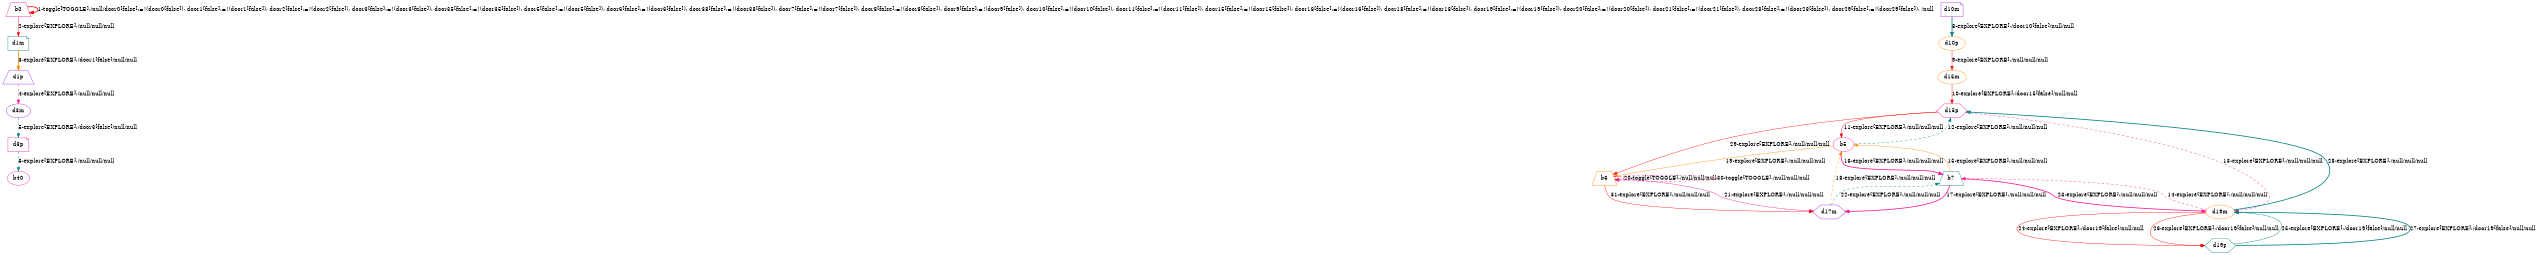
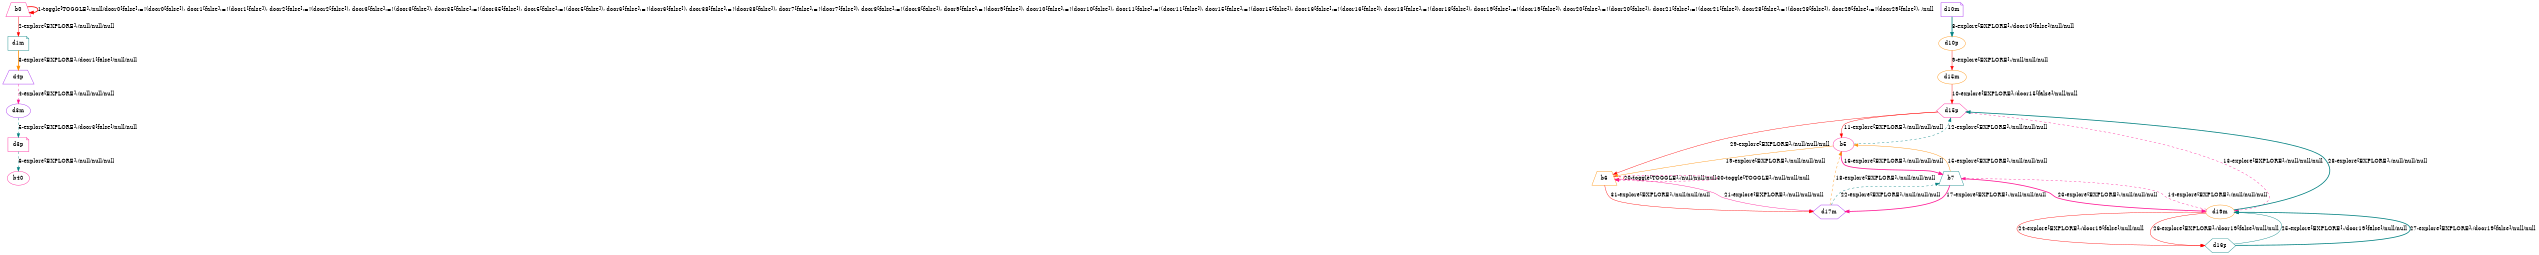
  digraph {
    fontname="DejaVu Serif"
    node [color=deeppink fontname="DejaVu Serif" shape=ellipse]
    edge [color=red fontname="DejaVu Serif" style=solid]
    b0 [shape=trapezium]
    d1m [color=teal shape=note]
-   d1p [color=purple shape=trapezium]
+   d1p [color=purple shape=trapezium label=d4p]
    d3m [color=purple]
    d3p [shape=note]
    b40
    d10m [color=purple shape=note]
    d10p [color=darkorange]
    d15m [color=darkorange]
    d15p [shape=hexagon]
    b5
    d19m [color=darkorange]
    b6 [color=darkorange shape=trapezium]
    b7 [color=teal shape=trapezium]
-   d19p [color=teal shape=hexagon]
+   d19p [color=teal shape=hexagon label=d16p]
    d17m [color=purple shape=hexagon]
    b0 -> b0 [label="1-toggle[TOGGLE];/null/door0[false]:=!(door0[false]); door1[false]:=!(door1[false]); door2[false]:=!(door2[false]); door3[false]:=!(door3[false]); door35[false]:=!(door35[false]); door5[false]:=!(door5[false]); door6[false]:=!(door6[false]); door38[false]:=!(door38[false]); door7[false]:=!(door7[false]); door8[false]:=!(door8[false]); door9[false]:=!(door9[false]); door10[false]:=!(door10[false]); door11[false]:=!(door11[false]); door15[false]:=!(door15[false]); door16[false]:=!(door16[false]); door18[false]:=!(door18[false]); door19[false]:=!(door19[false]); door20[false]:=!(door20[false]); door21[false]:=!(door21[false]); door28[false]:=!(door28[false]); door29[false]:=!(door29[false]); /null" style=bold]
    b0 -> d1m [label="2-explore[EXPLORE];/null/null/null"]
    d1m -> d1p [color=darkorange label="3-explore[EXPLORE];/door1[false]/null/null" style=bold]
    d1p -> d3m [color=deeppink label="4-explore[EXPLORE];/null/null/null" style=dashed]
    d3m -> d3p [color=teal label="5-explore[EXPLORE];/door3[false]/null/null" style=dashed]
    d3p -> b40 [color=teal label="6-explore[EXPLORE];/null/null/null" style=dashed]
    d10m -> d10p [color=teal label="8-explore[EXPLORE];/door10[false]/null/null" style=bold]
    d10p -> d15m [label="9-explore[EXPLORE];/null/null/null"]
    d15m -> d15p [label="10-explore[EXPLORE];/door15[false]/null/null"]
    d15p -> b5 [label="11-explore[EXPLORE];/null/null/null"]
    d15p -> d19m [color=deeppink label="13-explore[EXPLORE];/null/null/null" style=dashed]
    d15p -> b6 [label="29-explore[EXPLORE];/null/null/null"]
    b5 -> d15p [color=teal label="12-explore[EXPLORE];/null/null/null" style=dashed]
    b5 -> b6 [color=darkorange label="19-explore[EXPLORE];/null/null/null"]
    b5 -> b7 [color=deeppink label="16-explore[EXPLORE];/null/null/null" style=bold]
    d19m -> d15p [color=teal label="28-explore[EXPLORE];/null/null/null" style=bold]
    d19m -> b7 [color=deeppink label="14-explore[EXPLORE];/null/null/null" style=dashed]
    d19m -> d19p [label="24-explore[EXPLORE];/door19[false]/null/null"]
    d19m -> d19p [label="26-explore[EXPLORE];/door19[false]/null/null"]
    b6 -> b6 [label="20-toggle[TOGGLE];/null/null/null" style=dashed]
    b6 -> b6 [color=deeppink label="30-toggle[TOGGLE];/null/null/null" style=dashed]
    b6 -> d17m [color=deeppink label="21-explore[EXPLORE];/null/null/null"]
    b6 -> d17m [label="31-explore[EXPLORE];/null/null/null"]
    b7 -> b5 [color=darkorange label="15-explore[EXPLORE];/null/null/null"]
    b7 -> d19m [color=deeppink label="23-explore[EXPLORE];/null/null/null" style=bold]
    b7 -> d17m [color=deeppink label="17-explore[EXPLORE];/null/null/null" style=bold]
    d19p -> d19m [color=teal label="25-explore[EXPLORE];/door19[false]/null/null"]
    d19p -> d19m [color=teal label="27-explore[EXPLORE];/door19[false]/null/null" style=bold]
    d17m -> b5 [color=darkorange label="18-explore[EXPLORE];/null/null/null" style=dashed]
    d17m -> b7 [color=teal label="22-explore[EXPLORE];/null/null/null" style=dashed]
  }
